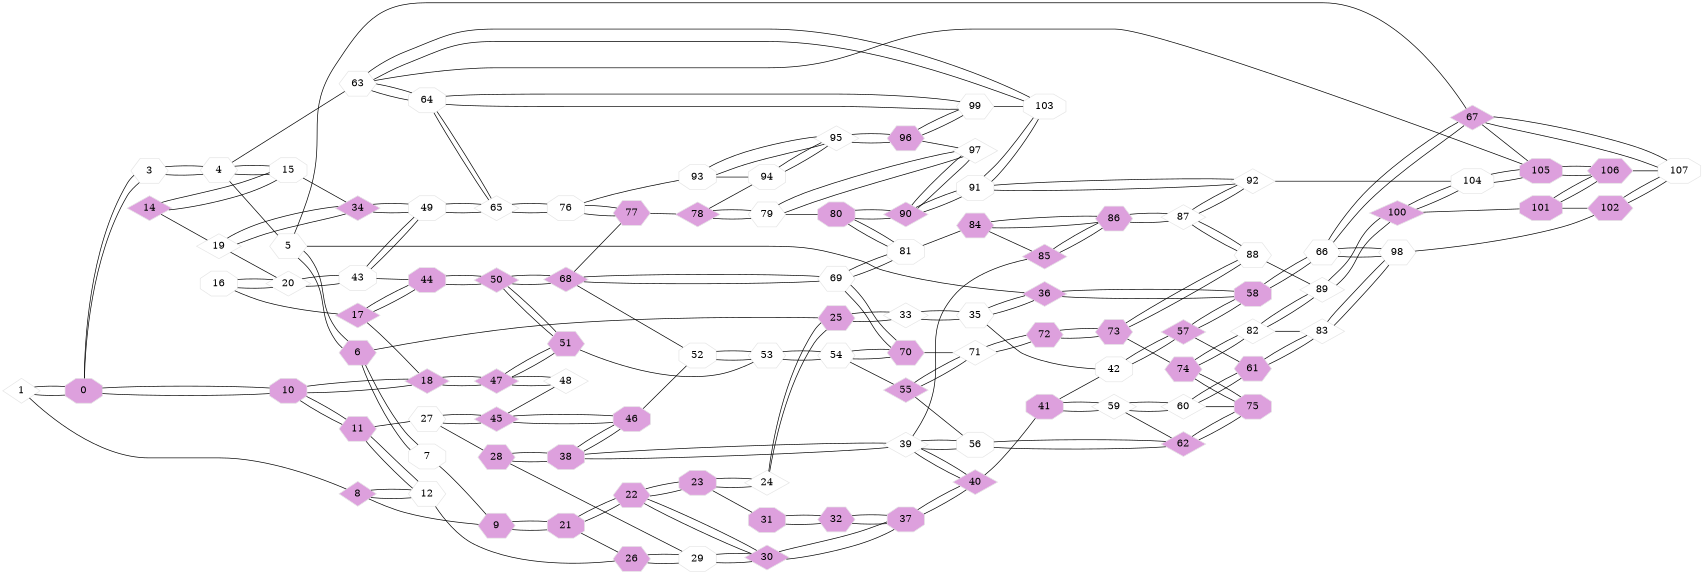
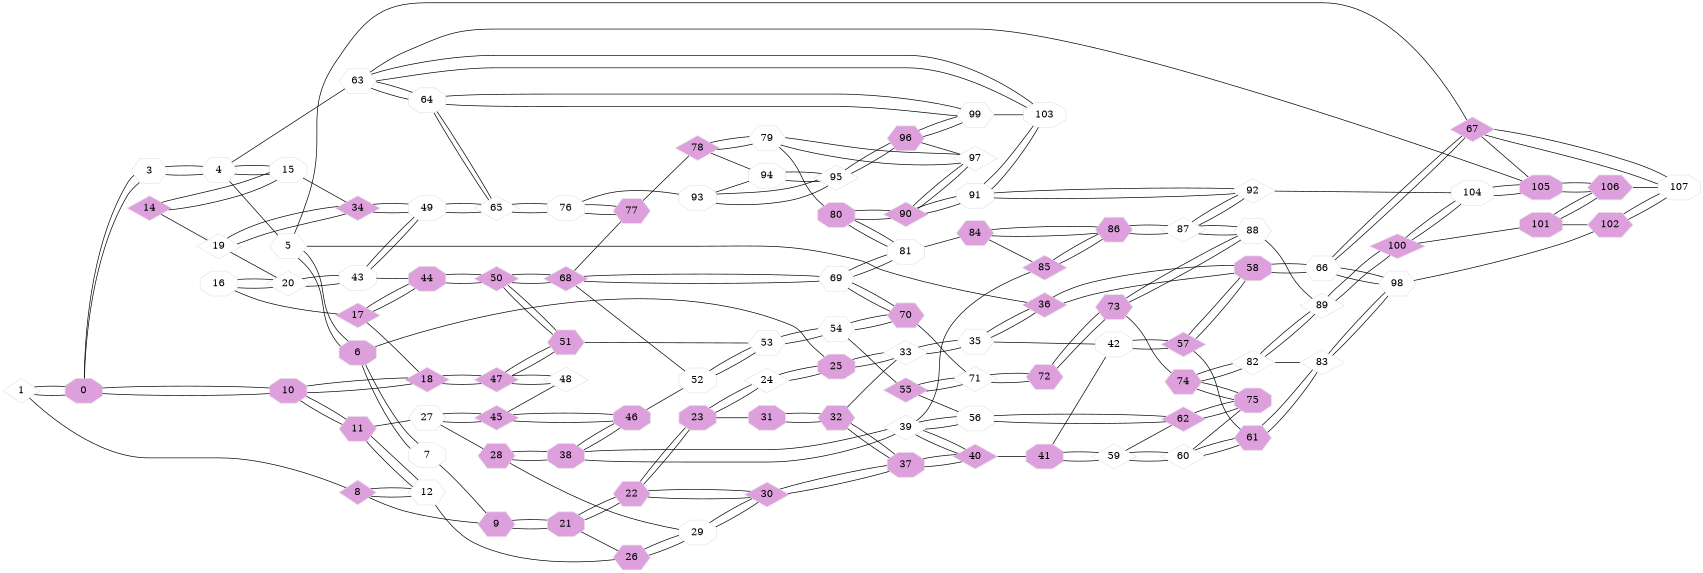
  graph {
    rankdir=LR
    node [color=gray90 fillcolor=plum shape=diamond style=filled]
    1 [fillcolor=white]
    n2 [label=0 shape=octagon]
    8
    3 [fillcolor=white shape=hexagon]
    10 [shape=octagon]
    9 [shape=hexagon]
    12 [fillcolor=white shape=hexagon]
    4 [fillcolor=white shape=hexagon]
    11 [shape=hexagon]
    18
    5 [fillcolor=white shape=hexagon]
    15 [fillcolor=white shape=octagon]
    63 [fillcolor=white shape=hexagon]
-   6 [shape=hexagon]
+   6 [shape=octagon]
    36
    67
    34
    64 [fillcolor=white shape=octagon]
    103 [fillcolor=white shape=octagon]
    105 [shape=octagon]
    7 [fillcolor=white shape=octagon]
-   25 [shape=hexagon]
+   25 [shape=octagon]
    58 [shape=octagon]
    107 [fillcolor=white shape=octagon]
    33 [fillcolor=white]
    21 [shape=octagon]
    26 [shape=hexagon]
    22 [shape=hexagon]
    27 [fillcolor=white shape=hexagon]
    47
    28 [shape=hexagon]
    45
    29 [fillcolor=white shape=octagon]
    14
    19 [fillcolor=white]
    16 [fillcolor=white shape=octagon]
    17
    20 [fillcolor=white]
    49 [fillcolor=white shape=octagon]
    44 [shape=octagon]
    43 [fillcolor=white shape=octagon]
    50
    48 [fillcolor=white]
    51 [shape=hexagon]
    23 [shape=octagon]
    30
    24 [fillcolor=white]
    31 [shape=octagon]
    37 [shape=octagon]
    32 [shape=hexagon]
    35 [fillcolor=white shape=hexagon]
    38 [shape=octagon]
    46 [shape=octagon]
    39 [fillcolor=white]
    40
    42 [fillcolor=white shape=octagon]
    65 [fillcolor=white]
    57
    66 [fillcolor=white shape=hexagon]
    41 [shape=octagon]
    56 [fillcolor=white shape=octagon]
    85
    52 [fillcolor=white shape=octagon]
    62
    59 [fillcolor=white]
    60 [fillcolor=white]
    61 [shape=hexagon]
    68
    53 [fillcolor=white shape=hexagon]
    76 [fillcolor=white shape=octagon]
    69 [fillcolor=white shape=hexagon]
    77 [shape=hexagon]
    54 [fillcolor=white shape=hexagon]
    55
    70 [shape=hexagon]
    71 [fillcolor=white]
    72 [shape=hexagon]
    75 [shape=octagon]
    83 [fillcolor=white]
    98 [fillcolor=white shape=hexagon]
    99 [fillcolor=white shape=hexagon]
    106 [shape=hexagon]
    93 [fillcolor=white shape=octagon]
    102 [shape=hexagon]
    81 [fillcolor=white shape=octagon]
    78
    84 [shape=hexagon]
    73 [shape=hexagon]
    74 [shape=hexagon]
    88 [fillcolor=white shape=hexagon]
    86 [shape=hexagon]
    82 [fillcolor=white]
    89 [fillcolor=white]
    94 [fillcolor=white shape=octagon]
    95 [fillcolor=white]
    79 [fillcolor=white shape=hexagon]
    80 [shape=octagon]
    97 [fillcolor=white]
    90
    91 [fillcolor=white shape=octagon]
    100
    87 [fillcolor=white]
    92 [fillcolor=white]
    104 [fillcolor=white shape=octagon]
    101 [shape=octagon]
    96 [shape=hexagon]
    1 -- n2
    1 -- n2
    1 -- 8
    n2 -- 3
    n2 -- 3
    n2 -- 10
    n2 -- 10
    8 -- 9
    8 -- 12
    8 -- 12
    3 -- 4
    3 -- 4
    10 -- 11
    10 -- 11
    10 -- 18
    10 -- 18
    9 -- 21
    9 -- 21
    12 -- 26
    4 -- 5
    4 -- 15
    4 -- 15
    4 -- 63
    11 -- 12
    11 -- 12
    11 -- 27
    18 -- 47
    18 -- 47
    5 -- 6
    5 -- 6
    5 -- 36
    5 -- 67
    15 -- 34
    63 -- 64
    63 -- 64
    63 -- 103
    63 -- 103
    63 -- 105
    6 -- 7
    6 -- 7
    6 -- 25
    36 -- 58
    36 -- 58
    67 -- 105
    67 -- 107
    67 -- 107
    34 -- 49
    34 -- 49
    64 -- 65
    64 -- 65
    64 -- 99
    64 -- 99
    105 -- 106
    105 -- 106
    7 -- 9
    25 -- 33
    25 -- 33
    58 -- 66
    58 -- 66
    33 -- 35
    33 -- 35
    21 -- 26
    21 -- 22
    21 -- 22
    26 -- 29
    26 -- 29
    22 -- 23
    22 -- 23
    22 -- 30
    22 -- 30
    27 -- 28
    27 -- 45
    27 -- 45
    47 -- 48
    47 -- 48
    47 -- 51
    47 -- 51
    28 -- 29
    28 -- 38
    28 -- 38
    45 -- 48
    45 -- 46
    45 -- 46
    29 -- 30
    29 -- 30
    14 -- 15
    14 -- 15
    14 -- 19
    19 -- 34
    19 -- 34
    19 -- 20
    16 -- 17
    16 -- 20
    16 -- 20
    17 -- 18
    17 -- 44
    17 -- 44
    20 -- 43
    20 -- 43
    49 -- 65
    49 -- 65
    44 -- 50
    44 -- 50
    43 -- 49
    43 -- 49
    43 -- 44
    50 -- 51
    50 -- 51
    50 -- 68
    50 -- 68
    51 -- 53
    23 -- 24
    23 -- 24
    23 -- 31
    30 -- 37
    30 -- 37
    24 -- 25
    24 -- 25
    31 -- 32
    31 -- 32
    37 -- 40
    37 -- 40
+   32 -- 33
    32 -- 37
    32 -- 37
    35 -- 36
    35 -- 36
    35 -- 42
    38 -- 46
    38 -- 46
    38 -- 39
    38 -- 39
    46 -- 52
    39 -- 40
    39 -- 40
    39 -- 56
    39 -- 56
    39 -- 85
    40 -- 41
    42 -- 57
    42 -- 57
    65 -- 76
    65 -- 76
    57 -- 58
    57 -- 58
    57 -- 61
    66 -- 67
    66 -- 67
    66 -- 98
    66 -- 98
    41 -- 42
    41 -- 59
    41 -- 59
    56 -- 62
    56 -- 62
    85 -- 86
    85 -- 86
    52 -- 53
    52 -- 53
    62 -- 75
    62 -- 75
    59 -- 62
    59 -- 60
    59 -- 60
    60 -- 61
    60 -- 61
    60 -- 75
    61 -- 83
    61 -- 83
    68 -- 52
    68 -- 69
    68 -- 69
    68 -- 77
    53 -- 54
    53 -- 54
    76 -- 77
    76 -- 77
    76 -- 93
    69 -- 70
    69 -- 70
    69 -- 81
    69 -- 81
    77 -- 78
    54 -- 55
    54 -- 70
    54 -- 70
    55 -- 56
    55 -- 71
    55 -- 71
    70 -- 71
    71 -- 72
    71 -- 72
    72 -- 73
    72 -- 73
    83 -- 98
    83 -- 98
    98 -- 102
    99 -- 103
    106 -- 107
    93 -- 94
    93 -- 95
    93 -- 95
    102 -- 107
    102 -- 107
    81 -- 84
    78 -- 94
    78 -- 79
    78 -- 79
    84 -- 85
    84 -- 86
    84 -- 86
    73 -- 74
    73 -- 88
    73 -- 88
    74 -- 75
    74 -- 75
    74 -- 82
    74 -- 82
    88 -- 89
    86 -- 87
    86 -- 87
    82 -- 83
    82 -- 89
    82 -- 89
    89 -- 100
    89 -- 100
    94 -- 95
    94 -- 95
    95 -- 96
    95 -- 96
    79 -- 80
    79 -- 97
    79 -- 97
    80 -- 81
    80 -- 81
    80 -- 90
    80 -- 90
    90 -- 97
    90 -- 97
    90 -- 91
    90 -- 91
    91 -- 103
    91 -- 103
    91 -- 92
    91 -- 92
    100 -- 104
    100 -- 104
    100 -- 101
    87 -- 88
    87 -- 88
    87 -- 92
    87 -- 92
    92 -- 104
    104 -- 105
    104 -- 105
    101 -- 106
    101 -- 106
    101 -- 102
    96 -- 99
    96 -- 99
    96 -- 97
  }
